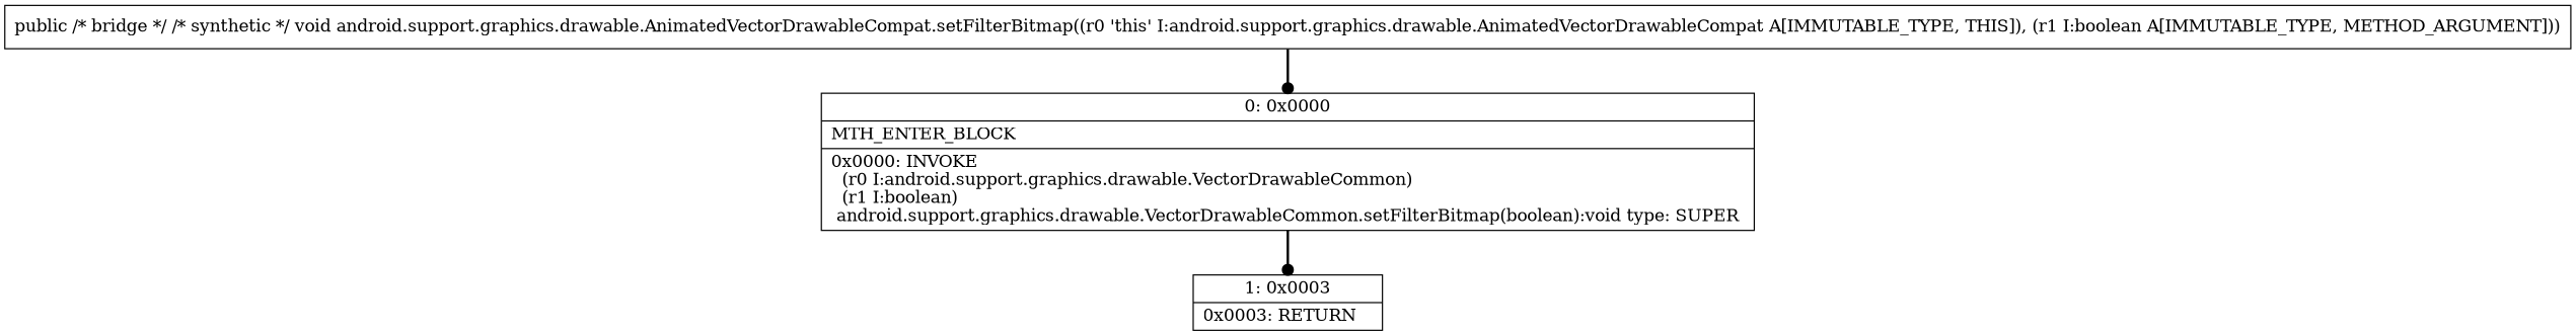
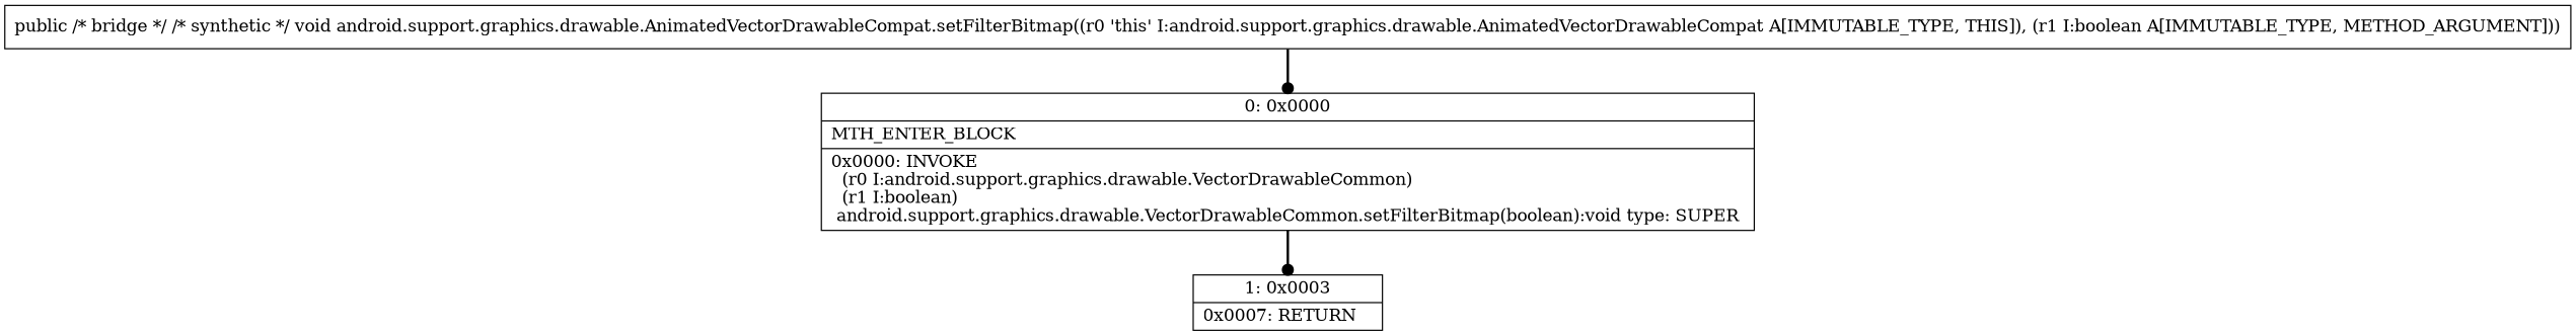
  digraph {
    node [shape=record]
    edge [style=bold arrowhead=dot]
    n1 [label="{0\:\ 0x0000|MTH_ENTER_BLOCK\l|0x0000: INVOKE  \l  (r0 I:android.support.graphics.drawable.VectorDrawableCommon)\l  (r1 I:boolean)\l android.support.graphics.drawable.VectorDrawableCommon.setFilterBitmap(boolean):void type: SUPER \l}"]
-   n2 [label="{1\:\ 0x0003|0x0003: RETURN   \l}"]
+   n2 [label="{1\:\ 0x0003|0x0007: RETURN   \l}"]
    n3 [label="{public \/* bridge *\/ \/* synthetic *\/ void android.support.graphics.drawable.AnimatedVectorDrawableCompat.setFilterBitmap((r0 'this' I:android.support.graphics.drawable.AnimatedVectorDrawableCompat A[IMMUTABLE_TYPE, THIS]), (r1 I:boolean A[IMMUTABLE_TYPE, METHOD_ARGUMENT])) }"]
    n1 -> n2
    n3 -> n1
  }
